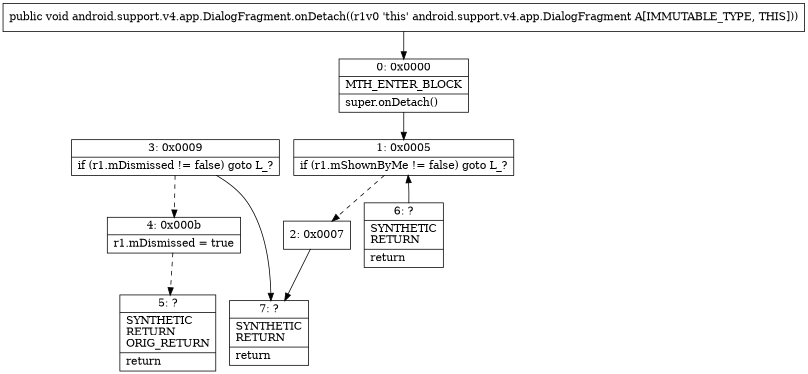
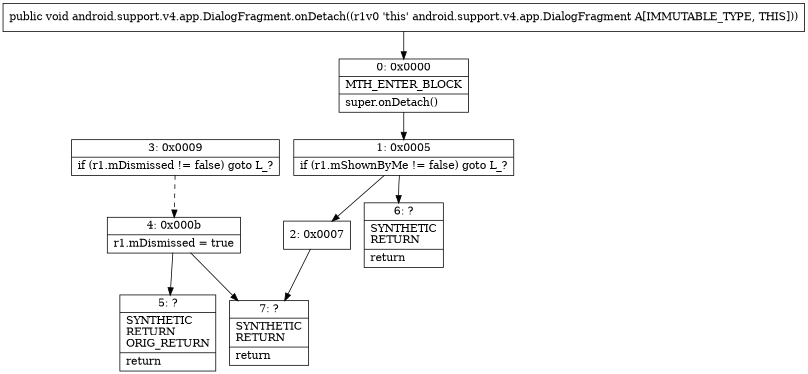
  digraph {
    node [shape=record]
    n1 [label="{0\:\ 0x0000|MTH_ENTER_BLOCK\l|super.onDetach()\l}"]
    n2 [label="{1\:\ 0x0005|if (r1.mShownByMe != false) goto L_?\l}"]
    n3 [label="{2\:\ 0x0007}"]
    n4 [label="{6\:\ ?|SYNTHETIC\lRETURN\l|return\l}"]
    n5 [label="{7\:\ ?|SYNTHETIC\lRETURN\l|return\l}"]
    n6 [label="{3\:\ 0x0009|if (r1.mDismissed != false) goto L_?\l}"]
    n7 [label="{4\:\ 0x000b|r1.mDismissed = true\l}"]
    n8 [label="{5\:\ ?|SYNTHETIC\lRETURN\lORIG_RETURN\l|return\l}"]
    n9 [label="{public void android.support.v4.app.DialogFragment.onDetach((r1v0 'this' android.support.v4.app.DialogFragment A[IMMUTABLE_TYPE, THIS])) }"]
    n1 -> n2
-   n2 -> n3 [style=dashed]
-   n4 -> n2
+   n2 -> n3 [style=solid]
+   n2 -> n4
    n3 -> n5
-   n6 -> n5
+   n7 -> n5
    n6 -> n7 [style=dashed]
-   n7 -> n8 [style=dashed]
+   n7 -> n8
    n9 -> n1
  }
